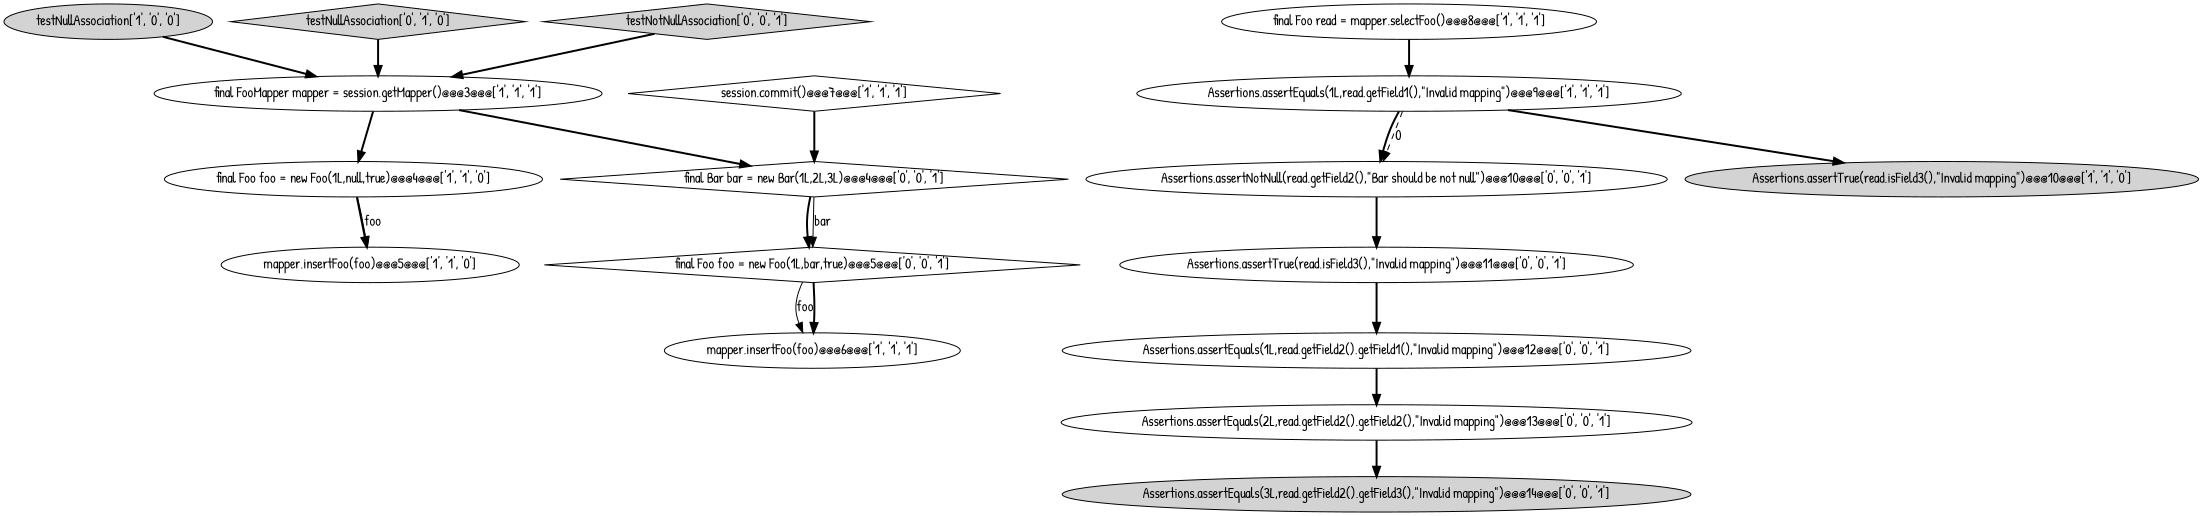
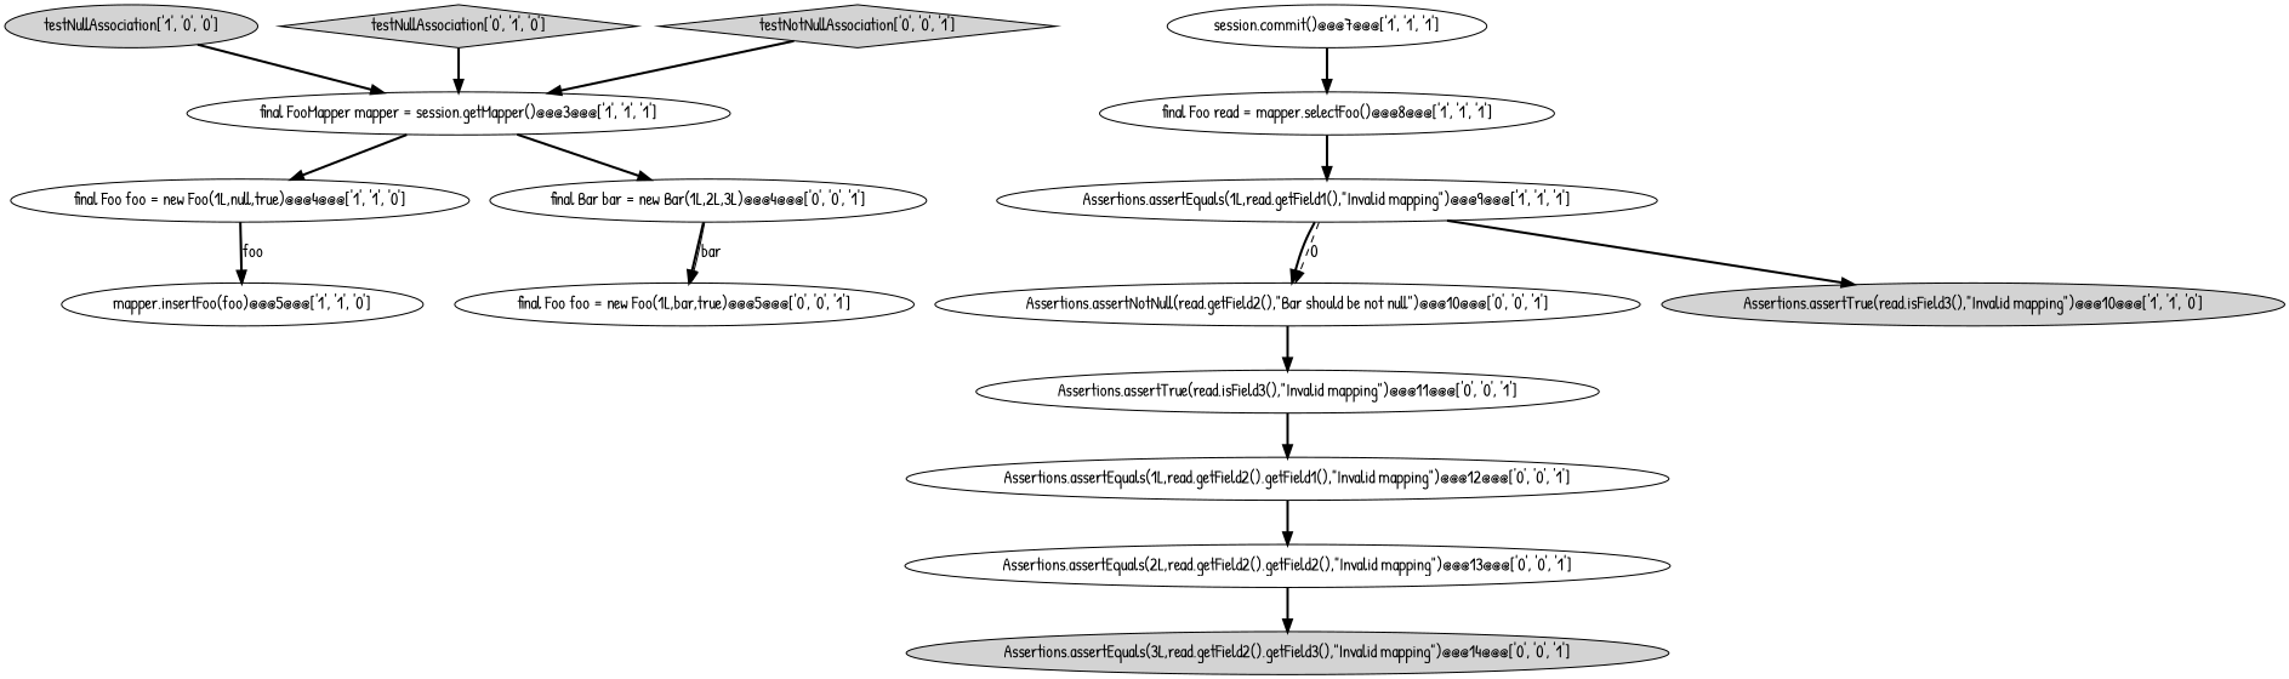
  digraph {
    fontname="Patrick Hand"
    node [fillcolor=white fontname="Patrick Hand" shape=ellipse style=filled]
    edge [fontname="Patrick Hand" style=bold]
    n1 [fillcolor=lightgray label="testNullAssociation['1', '0', '0']"]
    n2 [label="final FooMapper mapper = session.getMapper()@@@3@@@['1', '1', '1']"]
    n3 [label="final Foo foo = new Foo(1L,null,true)@@@4@@@['1', '1', '0']"]
-   n4 [label="final Bar bar = new Bar(1L,2L,3L)@@@4@@@['0', '0', '1']" shape=diamond]
-   n5 [label="session.commit()@@@7@@@['1', '1', '1']" shape=diamond]
+   n4 [label="final Bar bar = new Bar(1L,2L,3L)@@@4@@@['0', '0', '1']"]
+   n5 [label="session.commit()@@@7@@@['1', '1', '1']"]
    n6 [label="final Foo read = mapper.selectFoo()@@@8@@@['1', '1', '1']"]
    n7 [label="Assertions.assertEquals(1L,read.getField1(),\"Invalid mapping\")@@@9@@@['1', '1', '1']"]
-   n8 [label="mapper.insertFoo(foo)@@@6@@@['1', '1', '1']"]
    n9 [label="mapper.insertFoo(foo)@@@5@@@['1', '1', '0']"]
-   n10 [label="final Foo foo = new Foo(1L,bar,true)@@@5@@@['0', '0', '1']" shape=diamond]
+   n10 [label="final Foo foo = new Foo(1L,bar,true)@@@5@@@['0', '0', '1']"]
    n11 [label="Assertions.assertEquals(2L,read.getField2().getField2(),\"Invalid mapping\")@@@13@@@['0', '0', '1']"]
    n12 [fillcolor=lightgray label="Assertions.assertEquals(3L,read.getField2().getField3(),\"Invalid mapping\")@@@14@@@['0', '0', '1']"]
    n13 [label="Assertions.assertTrue(read.isField3(),\"Invalid mapping\")@@@11@@@['0', '0', '1']"]
    n14 [label="Assertions.assertEquals(1L,read.getField2().getField1(),\"Invalid mapping\")@@@12@@@['0', '0', '1']"]
    n15 [label="Assertions.assertNotNull(read.getField2(),\"Bar should be not null\")@@@10@@@['0', '0', '1']"]
    n16 [fillcolor=lightgray label="testNullAssociation['0', '1', '0']" shape=diamond]
    n17 [fillcolor=lightgray label="testNotNullAssociation['0', '0', '1']" shape=diamond]
    n18 [fillcolor=lightgray label="Assertions.assertTrue(read.isField3(),\"Invalid mapping\")@@@10@@@['1', '1', '0']"]
    n1 -> n2
    n2 -> n3
    n2 -> n4
    n3 -> n9
    n3 -> n9 [label=foo style=solid]
    n4 -> n10
    n4 -> n10 [label=bar style=solid]
-   n5 -> n4
+   n5 -> n6
    n6 -> n7
    n7 -> n15
    n7 -> n15 [label=0 style=dashed]
    n7 -> n18
-   n10 -> n8 [label=foo style=solid]
-   n10 -> n8
    n11 -> n12
    n13 -> n14
    n14 -> n11
    n15 -> n13
    n16 -> n2
    n17 -> n2
  }
